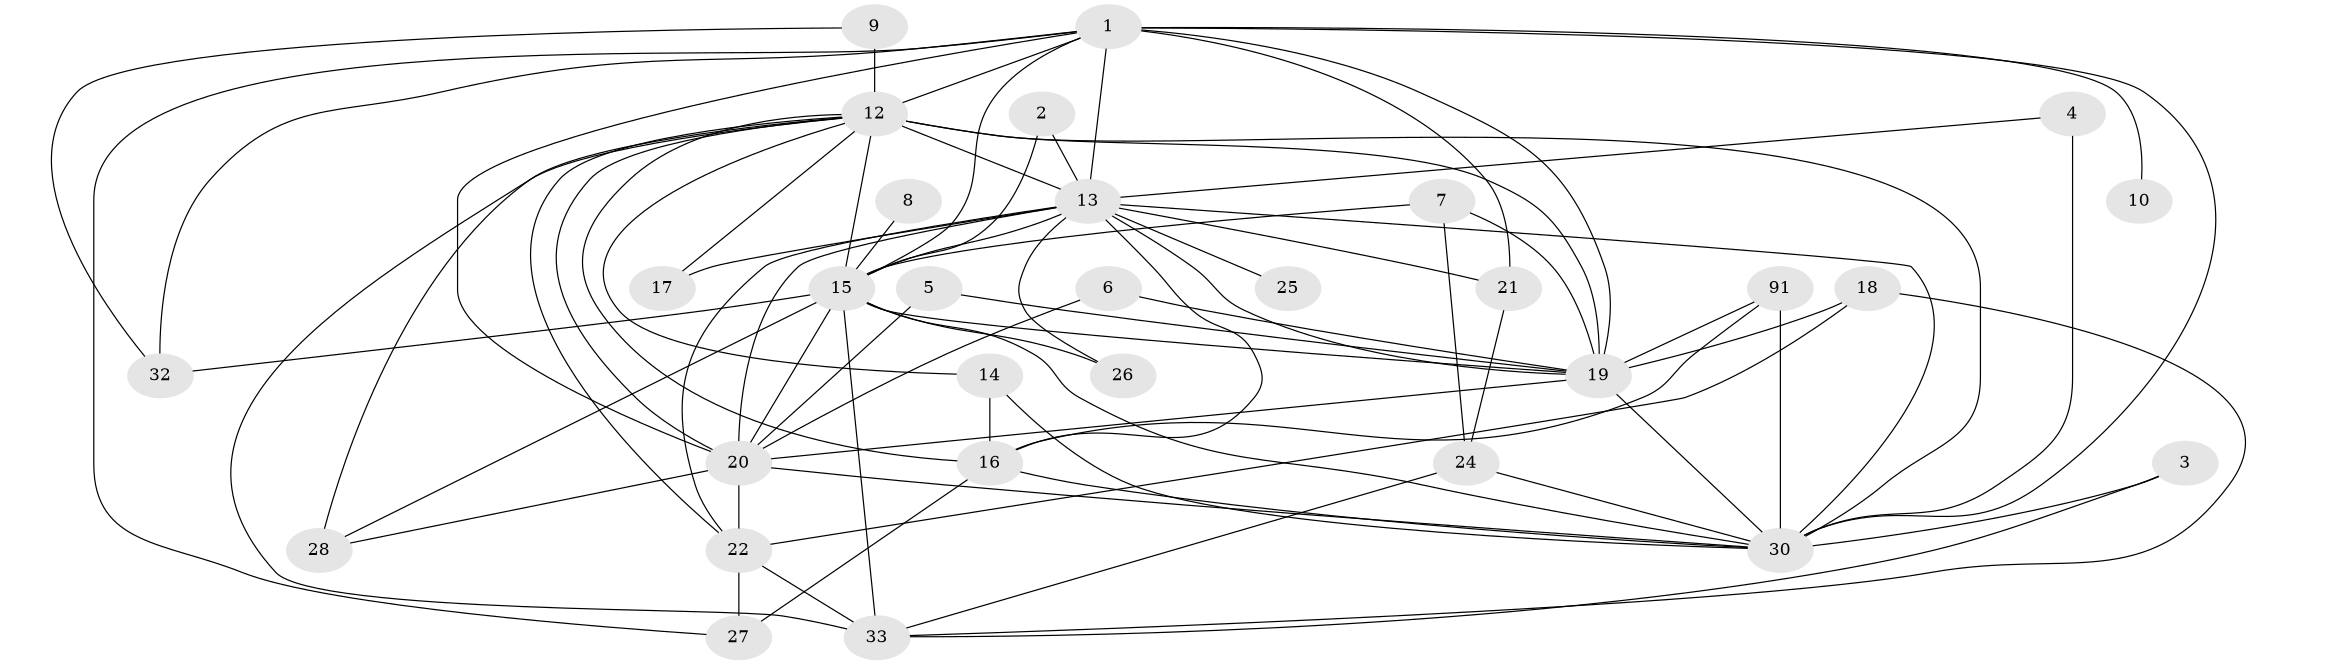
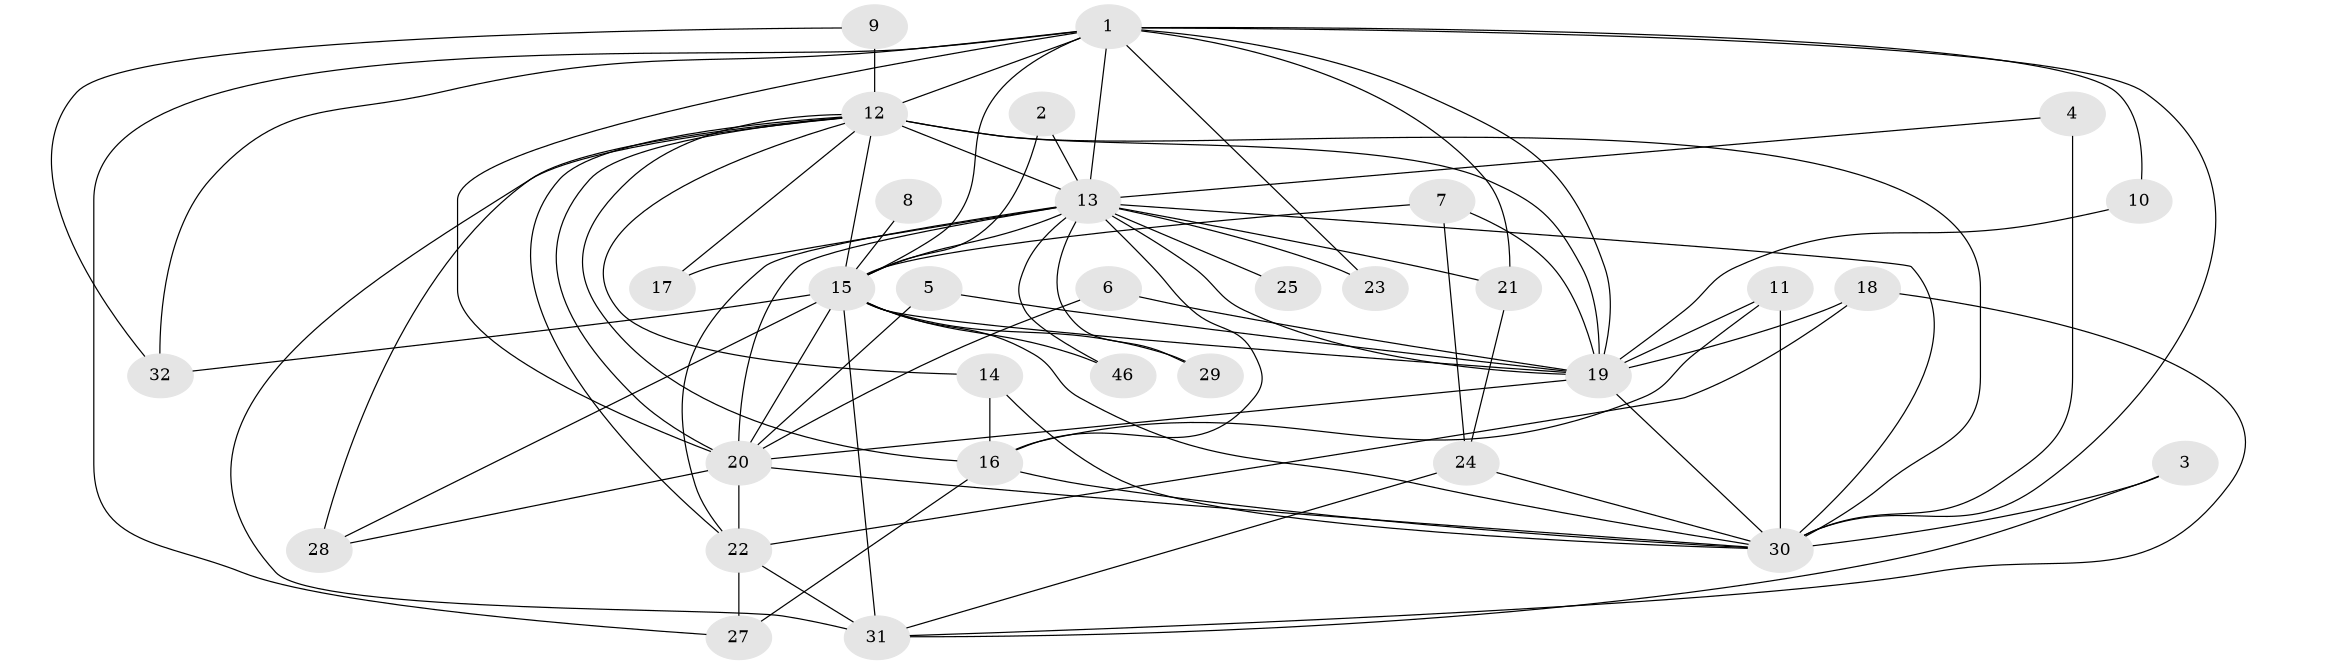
  graph {
    node [color=gray90 style=filled]
    edge [weight=1.0]
    1
    10
    12
    13
    15
    19
    20
    21
+   23
    27
    30
    32
-   31 [label=33]
+   31
    16
    14
    17
    22
    28
    25
-   26
+   26 [label=46]
+   29
    24
    2
    3
    4
    5
    6
    7
    8
    9
-   11 [label=91]
+   11
    18
    1 -- 10
    1 -- 12 [weight=3.0]
    1 -- 13 [weight=2.0]
    1 -- 15
    1 -- 19
    1 -- 20
    1 -- 21
+   1 -- 23 [weight=2.0]
    1 -- 27
    1 -- 30 [weight=2.0]
    1 -- 32
+   10 -- 19
    12 -- 13 [weight=5.0]
    12 -- 15 [weight=5.0]
    12 -- 19 [weight=3.0]
    12 -- 20 [weight=5.0]
    12 -- 30 [weight=6.0]
    12 -- 31
    12 -- 16
    12 -- 14
    12 -- 17
    12 -- 22
    12 -- 28
    13 -- 15
    13 -- 19
    13 -- 20
    13 -- 21
+   13 -- 23
    13 -- 30 [weight=2.0]
    13 -- 16
    13 -- 17 [weight=2.0]
    13 -- 22
    13 -- 25
    13 -- 26
+   13 -- 29
    15 -- 19
    15 -- 20
    15 -- 30 [weight=2.0]
    15 -- 32
    15 -- 31 [weight=2.0]
    15 -- 28
    15 -- 26
+   15 -- 29
    19 -- 20 [weight=2.0]
    19 -- 30 [weight=3.0]
    20 -- 30 [weight=2.0]
    20 -- 22
    20 -- 28
    21 -- 24
    16 -- 27
    16 -- 30 [weight=3.0]
    14 -- 30
    14 -- 16
    22 -- 27
    22 -- 31
    24 -- 30
    24 -- 31
    2 -- 13
    2 -- 15
    3 -- 30
    3 -- 31
    4 -- 13
    4 -- 30
    5 -- 19
    5 -- 20
    6 -- 19
    6 -- 20
    7 -- 15
    7 -- 19
    7 -- 24
    8 -- 15
    9 -- 12 [weight=2.0]
    9 -- 32
    11 -- 19
    11 -- 30
    11 -- 16
    18 -- 19
    18 -- 31
    18 -- 22
  }
